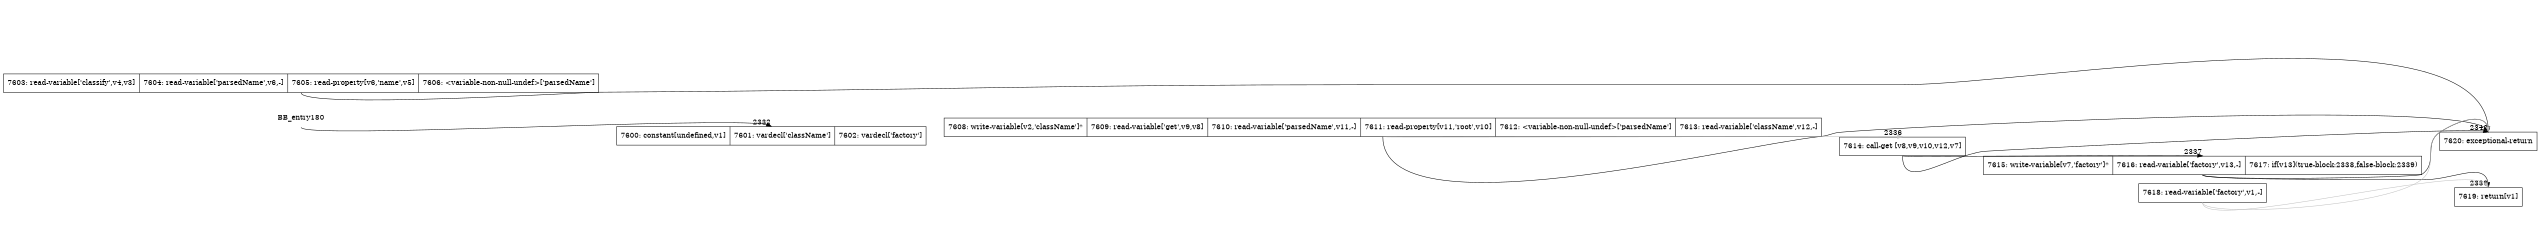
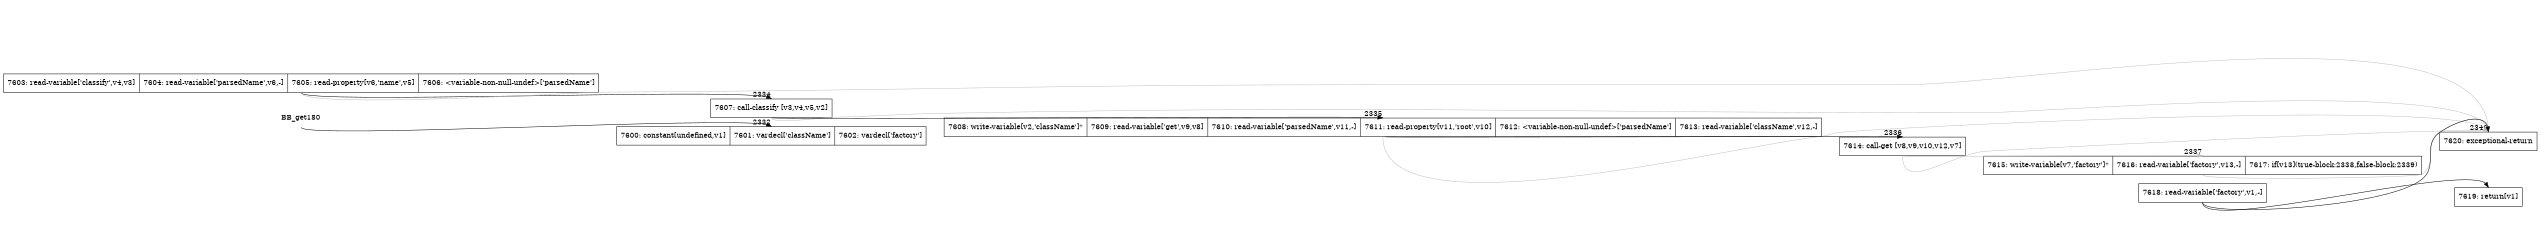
  digraph {
    fontname="DejaVu Serif"
    rankdir=LR
    node [fontname="DejaVu Serif" shape=record]
    edge [fontname="DejaVu Serif" headport=n tailport=s]
-   BB_entry180 [shape=none]
+   BB_entry180 [shape=none label=BB_get180]
    n2 [label="{7600: constant[undefined,v1]|7601: vardecl['className']|7602: vardecl['factory']}"]
    n3 [label="{7603: read-variable['classify',v4,v3]|7604: read-variable['parsedName',v6,-]|7605: read-property[v6,'name',v5]|7606: \<variable-non-null-undef\>['parsedName']}"]
+   n4 [label="{7607: call-classify [v3,v4,v5,v2]}"]
    n5 [label="{7620: exceptional-return}"]
    n6 [label="{7608: write-variable[v2,'className']*|7609: read-variable['get',v9,v8]|7610: read-variable['parsedName',v11,-]|7611: read-property[v11,'root',v10]|7612: \<variable-non-null-undef\>['parsedName']|7613: read-variable['className',v12,-]}"]
    n7 [label="{7614: call-get [v8,v9,v10,v12,v7]}"]
    n8 [label="{7615: write-variable[v7,'factory']*|7616: read-variable['factory',v13,-]|7617: if[v13](true-block:2338,false-block:2339)}"]
    n9 [label="{7619: return[v1]}"]
    n10 [label="{7618: read-variable['factory',v1,-]}"]
    BB_entry180 -> n2 [headlabel="    2332"]
-   n3 -> n5 [color=black headlabel="      2340"]
-   n6 -> n5 [color=black]
-   n6 -> n7 [headlabel="      2336" color=gray]
-   n7 -> n5 [color=black]
-   n7 -> n8 [headlabel="      2337"]
-   n8 -> n5 [color=black]
-   n8 -> n9 [headlabel="      2339"]
-   n10 -> n5 [color=gray]
-   n10 -> n9 [color=gray]
+   n3 -> n4 [headlabel="      2334"]
+   n3 -> n5 [color=gray headlabel="      2340"]
+   n4 -> n5 [color=gray]
+   n4 -> n6 [headlabel="      2335"]
+   n6 -> n5 [color=gray]
+   n6 -> n7 [headlabel="      2336"]
+   n7 -> n5 [color=gray]
+   n7 -> n8 [headlabel="      2337" color=gray]
+   n8 -> n5 [color=gray]
+   n10 -> n5 [color=black]
+   n10 -> n9
  }
